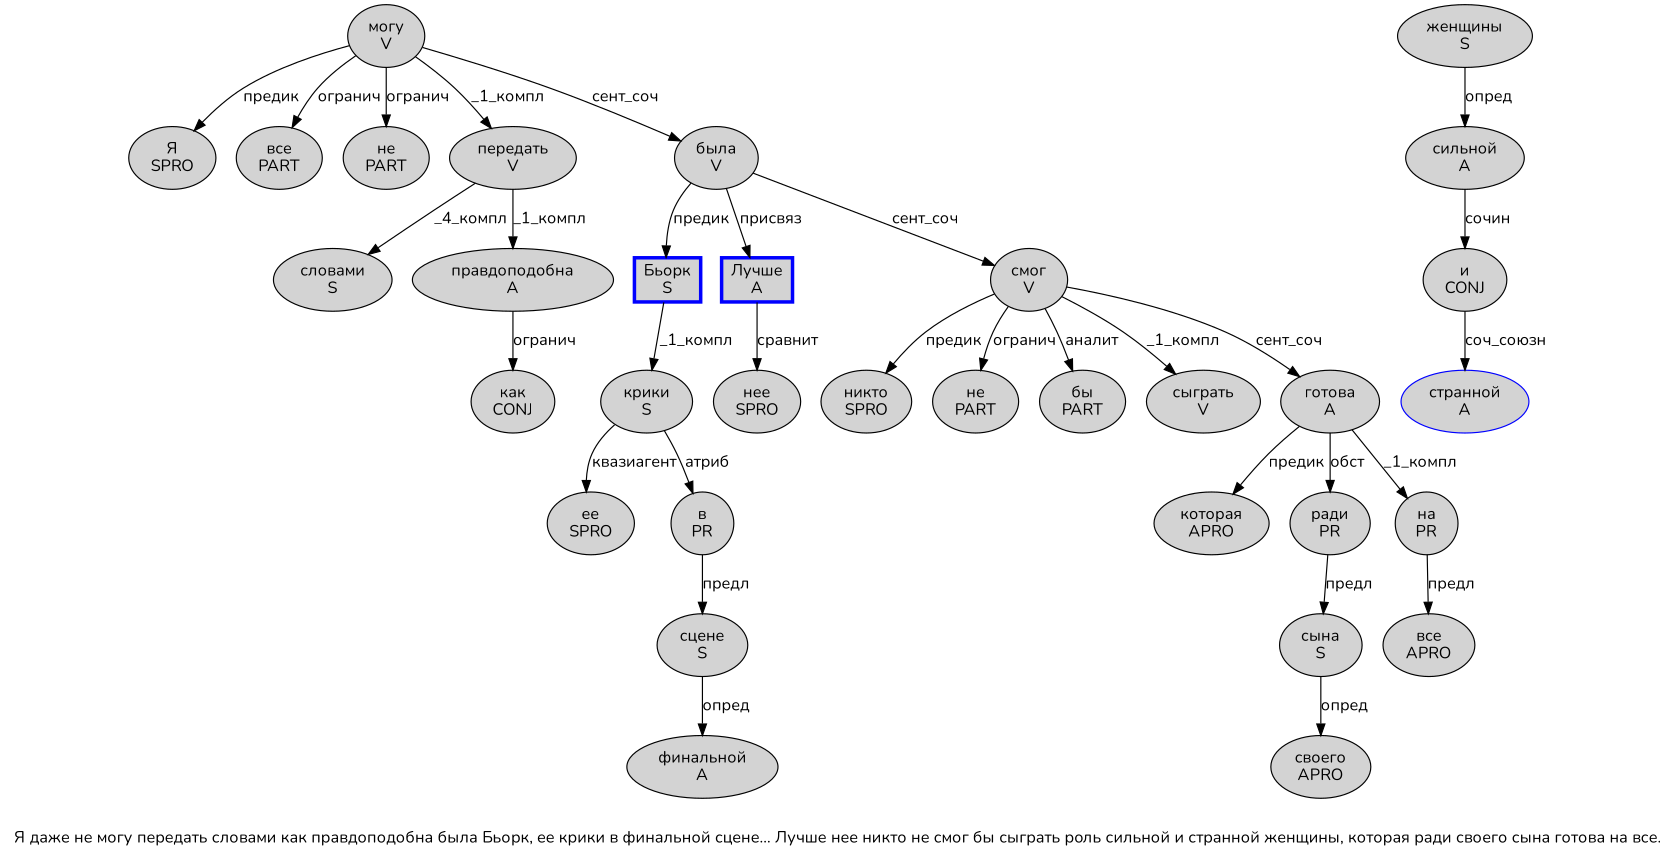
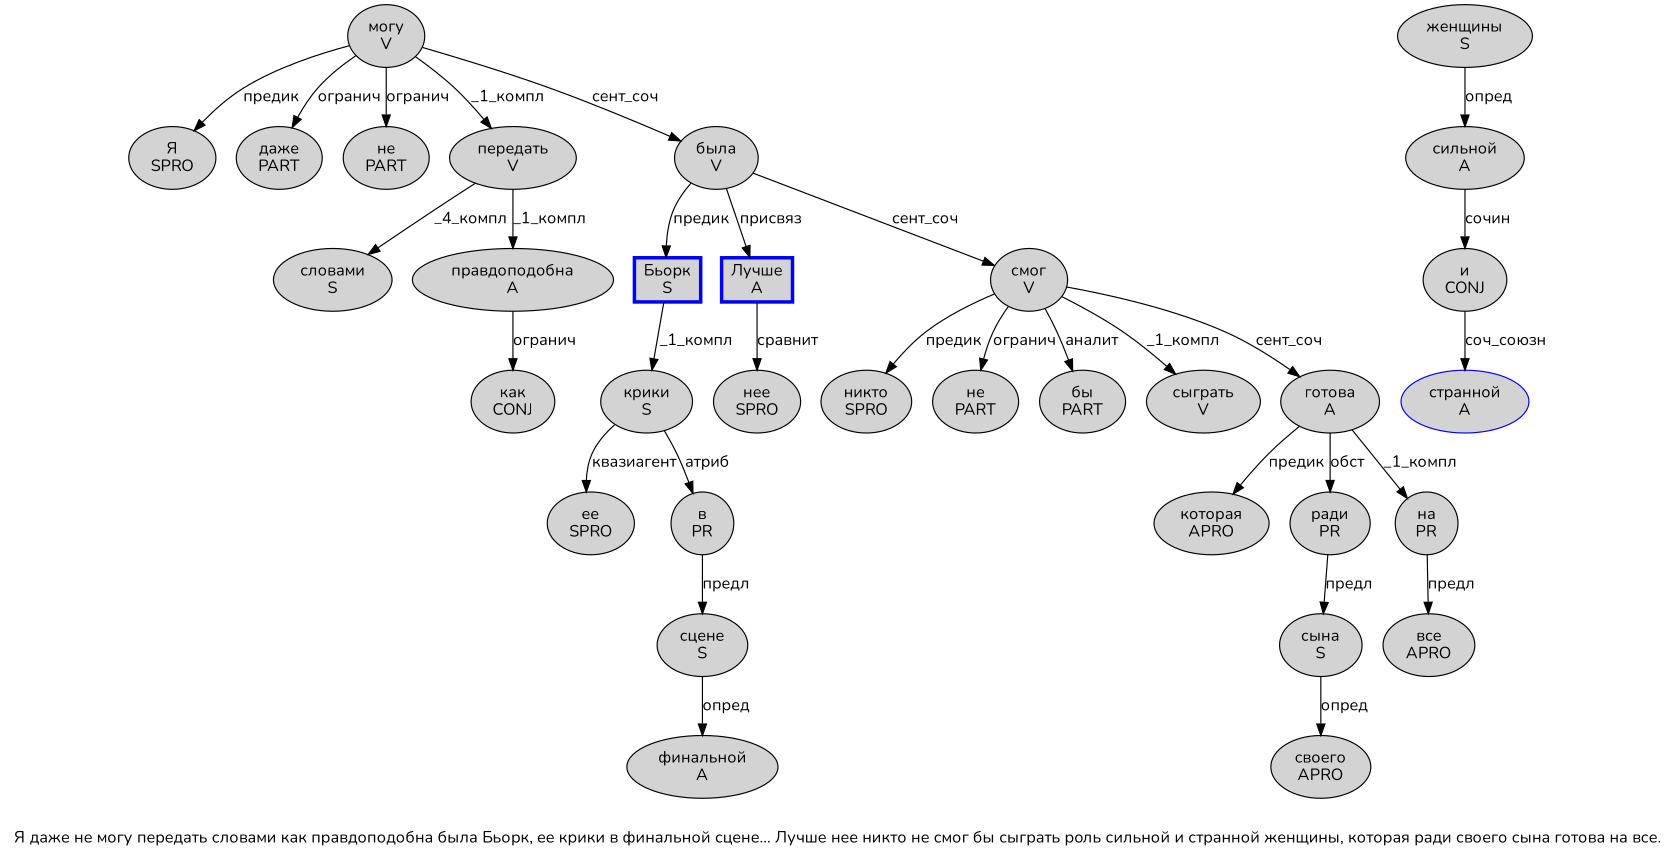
  digraph {
    fontname=Nunito
    label="Я даже не могу передать словами как правдоподобна была Бьорк, ее крики в финальной сцене… Лучше нее никто не смог бы сыграть роль сильной и странной женщины, которая ради своего сына готова на все."
    node [fillcolor=lightgray fontname=Nunito penwidth=1 shape=ellipse style=filled]
    edge [fontname=Nunito]
    n1 [label="Я\nSPRO"]
-   n2 [label="все\nPART"]
+   n2 [label="даже\nPART"]
    n3 [label="не\nPART"]
    n4 [label="могу\nV"]
    n5 [label="передать\nV"]
    n6 [label="была\nV"]
    n7 [label="словами\nS"]
    n8 [label="правдоподобна\nA"]
    n9 [color=blue label="Бьорк\nS" penwidth=3 shape=box]
    n10 [color=blue label="Лучше\nA" penwidth=3 shape=box]
    n11 [label="смог\nV"]
    n12 [label="как\nCONJ"]
    n13 [label="крики\nS"]
    n14 [label="нее\nSPRO"]
    n15 [label="никто\nSPRO"]
    n16 [label="не\nPART"]
    n17 [label="бы\nPART"]
    n18 [label="сыграть\nV"]
    n19 [label="готова\nA"]
    n20 [label="ее\nSPRO"]
    n21 [label="в\nPR"]
    n22 [label="сцене\nS"]
    n23 [label="финальной\nA"]
    n24 [label="которая\nAPRO"]
    n25 [label="ради\nPR"]
    n26 [label="на\nPR"]
    n27 [label="женщины\nS"]
    n28 [label="сильной\nA"]
    n29 [label="и\nCONJ"]
    n30 [color=blue label="странной\nA"]
    n31 [label="сына\nS"]
    n32 [label="своего\nAPRO"]
    n33 [label="все\nAPRO"]
    n4 -> n1 [label="предик"]
    n4 -> n2 [label="огранич"]
    n4 -> n3 [label="огранич"]
    n4 -> n5 [label="_1_компл"]
    n4 -> n6 [label="сент_соч"]
    n5 -> n7 [label="_4_компл"]
    n5 -> n8 [label="_1_компл"]
    n6 -> n9 [label="предик"]
    n6 -> n10 [label="присвяз"]
    n6 -> n11 [label="сент_соч"]
    n8 -> n12 [label="огранич"]
    n9 -> n13 [label="_1_компл"]
    n10 -> n14 [label="сравнит"]
    n11 -> n15 [label="предик"]
    n11 -> n16 [label="огранич"]
    n11 -> n17 [label="аналит"]
    n11 -> n18 [label="_1_компл"]
    n11 -> n19 [label="сент_соч"]
    n13 -> n20 [label="квазиагент"]
    n13 -> n21 [label="атриб"]
    n19 -> n24 [label="предик"]
    n19 -> n25 [label="обст"]
    n19 -> n26 [label="_1_компл"]
    n21 -> n22 [label="предл"]
    n22 -> n23 [label="опред"]
    n25 -> n31 [label="предл"]
    n26 -> n33 [label="предл"]
    n27 -> n28 [label="опред"]
    n28 -> n29 [label="сочин"]
    n29 -> n30 [label="соч_союзн"]
    n31 -> n32 [label="опред"]
  }
